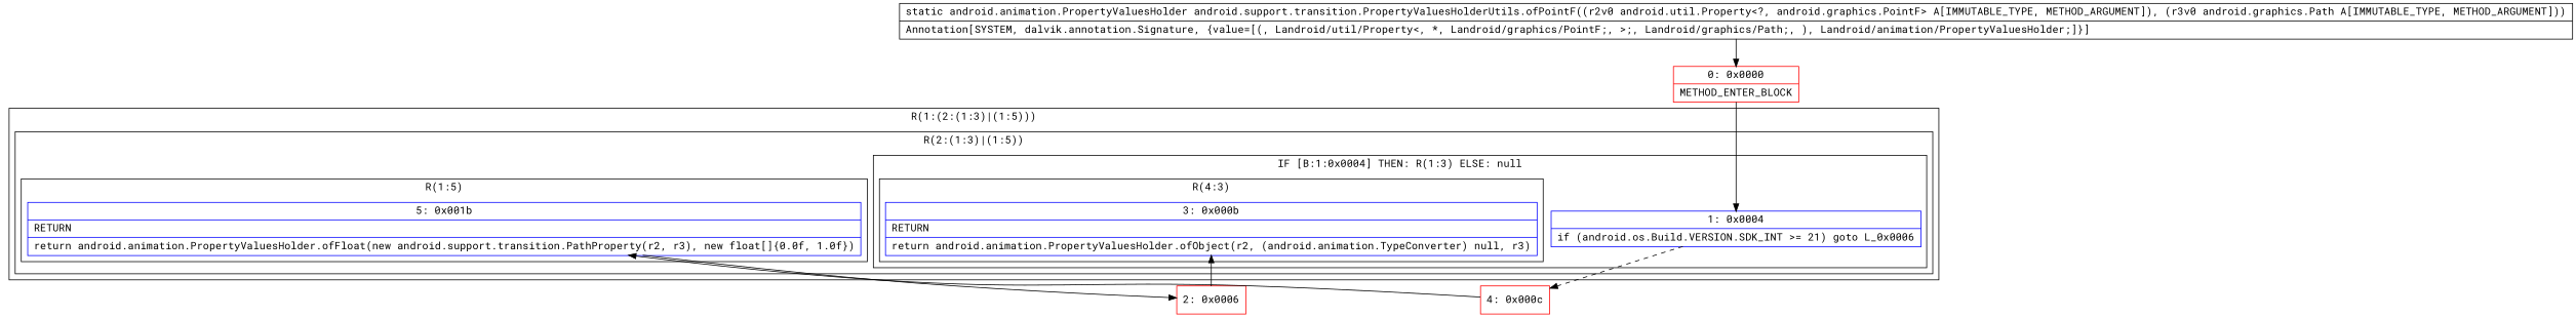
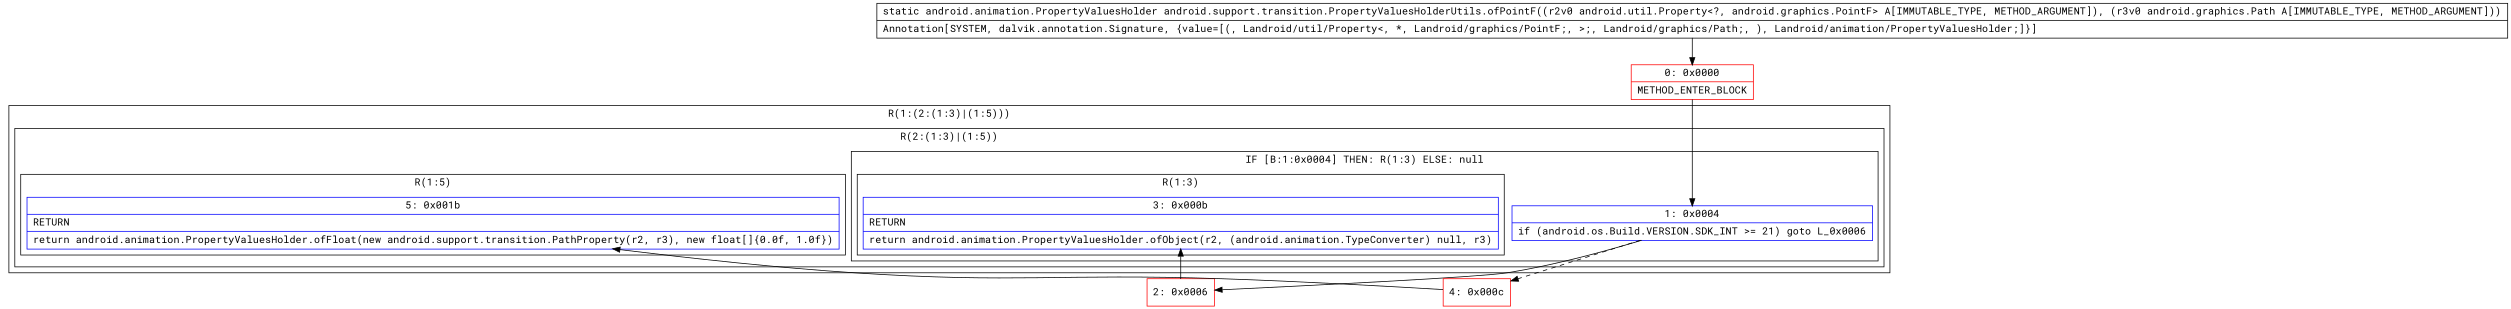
  digraph {
    fontname="Roboto Mono"
    node [color=blue fontname="Roboto Mono" shape=record]
    edge [fontname="Roboto Mono"]
    n1 [label="{3\:\ 0x000b|RETURN\l|return android.animation.PropertyValuesHolder.ofObject(r2, (android.animation.TypeConverter) null, r3)\l}"]
    n2 [label="{1\:\ 0x0004|if (android.os.Build.VERSION.SDK_INT \>= 21) goto L_0x0006\l}"]
    n3 [label="{5\:\ 0x001b|RETURN\l|return android.animation.PropertyValuesHolder.ofFloat(new android.support.transition.PathProperty(r2, r3), new float[]\{0.0f, 1.0f\})\l}"]
    n4 [color=red label="{2\:\ 0x0006}"]
    n5 [color=red label="{4\:\ 0x000c}"]
    n6 [color=red label="{0\:\ 0x0000|METHOD_ENTER_BLOCK\l}"]
    n7 [label="{static android.animation.PropertyValuesHolder android.support.transition.PropertyValuesHolderUtils.ofPointF((r2v0 android.util.Property\<?, android.graphics.PointF\> A[IMMUTABLE_TYPE, METHOD_ARGUMENT]), (r3v0 android.graphics.Path A[IMMUTABLE_TYPE, METHOD_ARGUMENT]))  | Annotation[SYSTEM, dalvik.annotation.Signature, \{value=[(, Landroid\/util\/Property\<, *, Landroid\/graphics\/PointF;, \>;, Landroid\/graphics\/Path;, ), Landroid\/animation\/PropertyValuesHolder;]\}]\l}" color=""]
    subgraph cluster_1 {
      label="R(1:(2:(1:3)|(1:5)))"
      subgraph cluster_2 {
        label="R(2:(1:3)|(1:5))"
        subgraph cluster_3 {
          label="IF [B:1:0x0004] THEN: R(1:3) ELSE: null"
          n2
          subgraph cluster_4 {
-           label="R(4:3)"
+           label="R(1:3)"
            n1
          }
        }
        subgraph cluster_5 {
          label="R(1:5)"
          n3
        }
      }
    }
-   n3 -> n4
+   n2 -> n4
    n2 -> n5 [style=dashed]
    n4 -> n1
    n5 -> n3
    n6 -> n2
    n7 -> n6
  }
